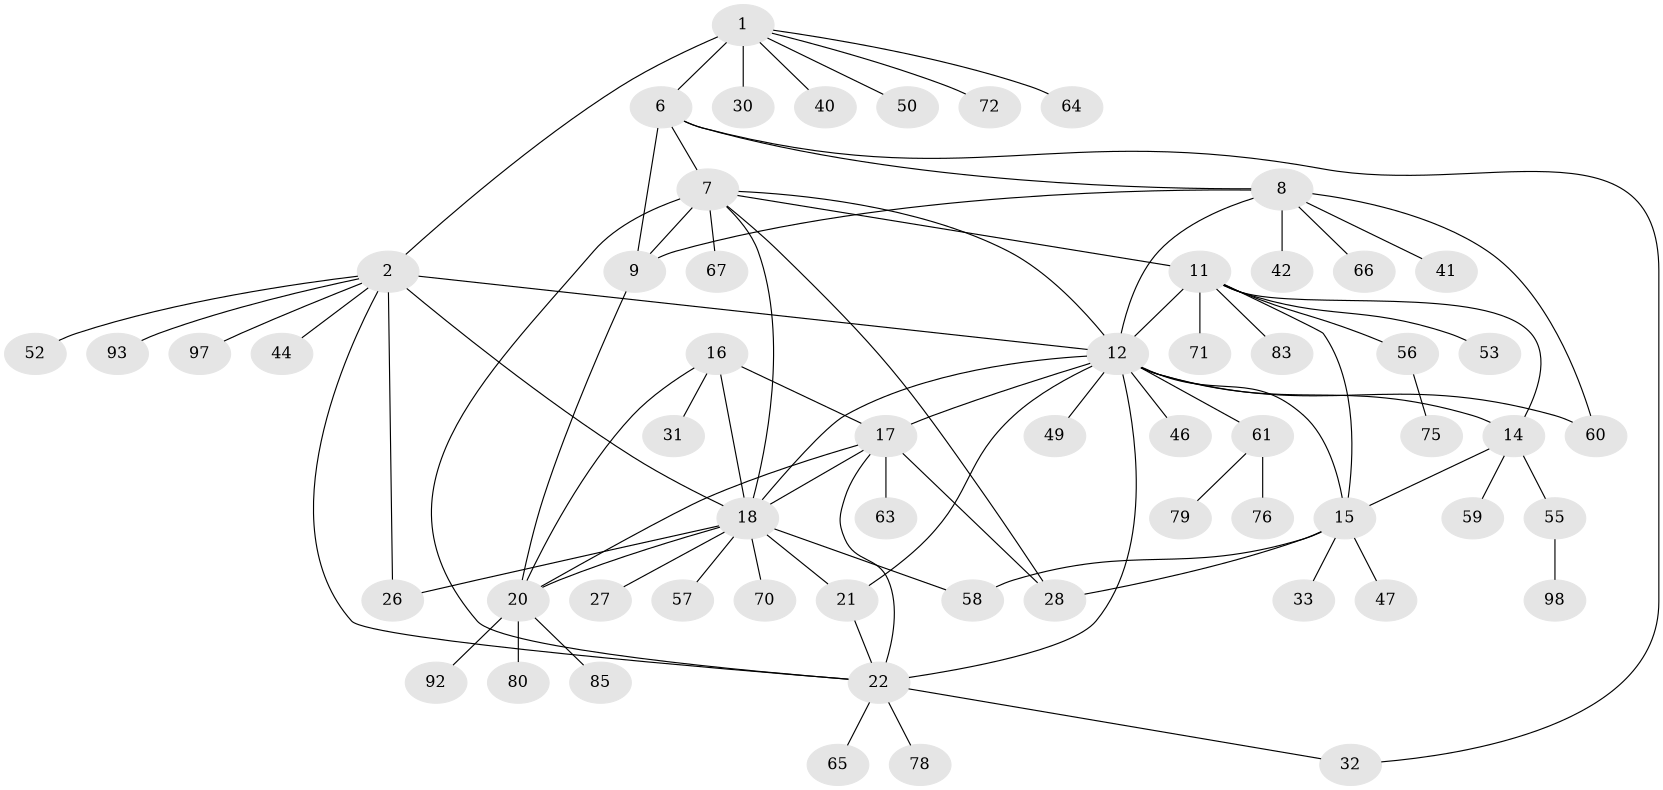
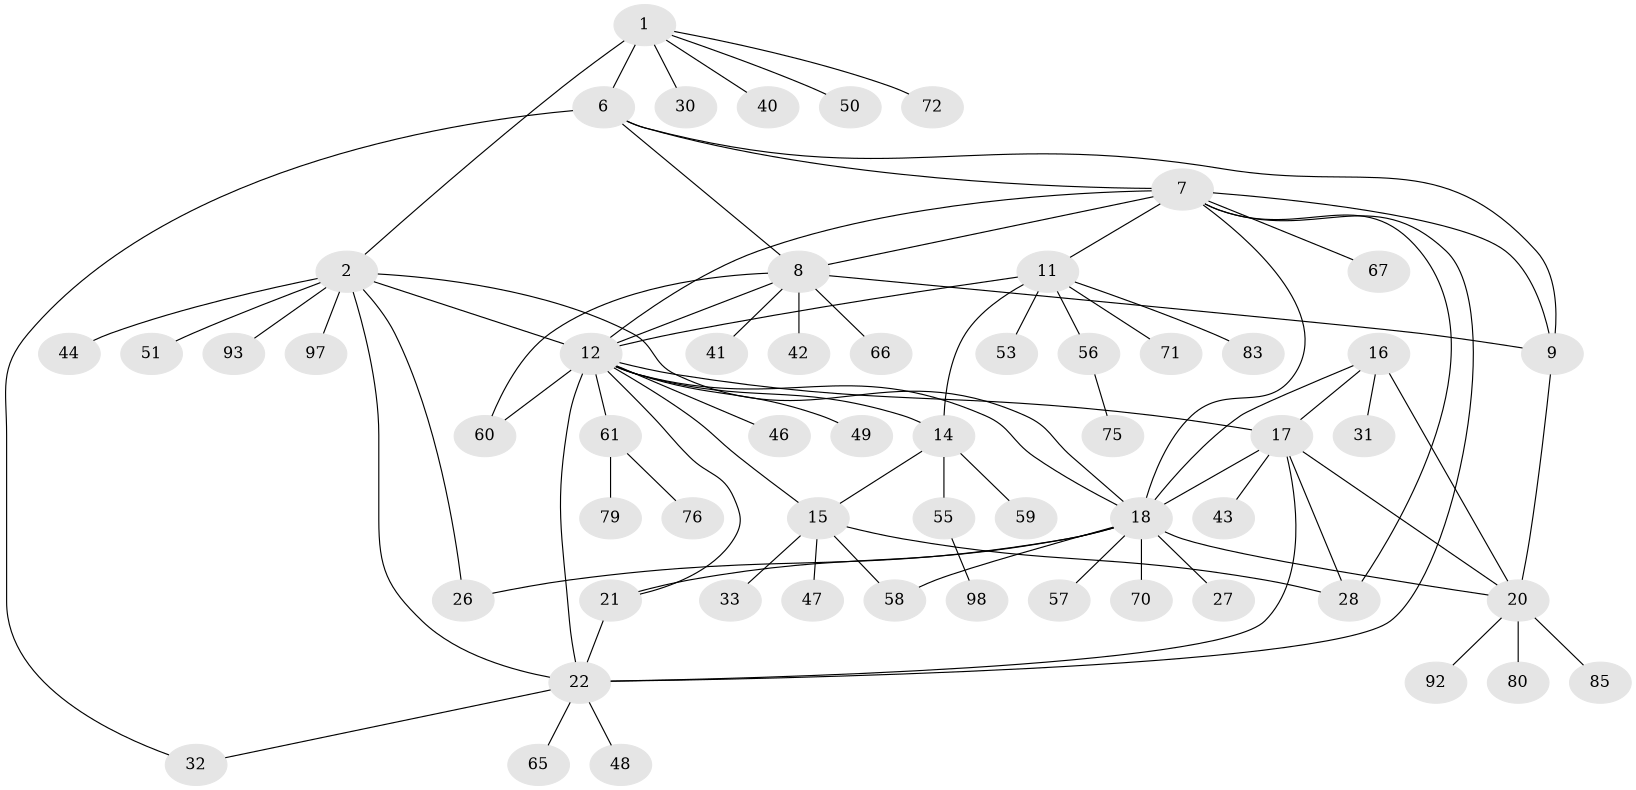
  graph {
    node [color=gray90 style=filled]
    1 [super="+3"]
    2 [super="+29"]
    6 [super="+45"]
    30 [super="+38"]
    40
    50
    n7 [label=72]
-   64
    12 [super="+13+83+81"]
    18 [super="+19+34"]
    22 [super="+54+23+25"]
    26
    44
-   51 [label=52]
+   51
    93
    97
    7 [super="+10+74"]
    8 [super="+36+100"]
    9 [super="+72+89"]
    32 [super="+88"]
    60
    14
    15
    17
    21
    46
    49
    61
    58
    20 [super="+62"]
    27
    57
    70 [super="+101+95"]
-   48 [label=78]
+   48
    65
    11
    28
    67
    41
    42
    66
    53
    56
    71
    n45 [label=83]
    55
    59
    33
    47
    75
-   63
+   63 [label=43]
    76
    79
    n54 [label=98]
    16 [super="+87+77"]
    31
    80
    85
    92
    1 -- 2 [weight=3]
    1 -- 6
    1 -- 30
    1 -- 40
    1 -- 50
    1 -- n7
-   1 -- 64
    2 -- 12
    2 -- 18
    2 -- 22
    2 -- 26
    2 -- 44
    2 -- 51
    2 -- 93
    2 -- 97
    6 -- 7 [weight=2]
    6 -- 8
    6 -- 9
    6 -- 32
    12 -- 18 [weight=2]
    12 -- 22 [weight=3]
    12 -- 60
    12 -- 14 [weight=2]
    12 -- 15 [weight=2]
    12 -- 17 [weight=2]
    12 -- 21
    12 -- 46
    12 -- 49
    12 -- 61
    18 -- 26
    18 -- 21
    18 -- 58
    18 -- 20 [weight=2]
    18 -- 27
    18 -- 57
    18 -- 70
    22 -- 32
    22 -- 48
    22 -- 65
    7 -- 12
    7 -- 18
    7 -- 22
+   7 -- 8 [weight=2]
    7 -- 9 [weight=2]
    7 -- 11
    7 -- 28
    7 -- 67
    8 -- 12
    8 -- 9
    8 -- 60
    8 -- 41
    8 -- 42
    8 -- 66
    9 -- 20
    14 -- 15
    14 -- 55
    14 -- 59
    15 -- 58
    15 -- 28
    15 -- 33
    15 -- 47
    17 -- 18 [weight=2]
    17 -- 22
    17 -- 20
    17 -- 28
    17 -- 63
    21 -- 22 [weight=3]
    61 -- 76
    61 -- 79
    20 -- 80
    20 -- 85
    20 -- 92
    11 -- 12 [weight=2]
    11 -- 14
-   11 -- 15
    11 -- 53
    11 -- 56
    11 -- 71
    11 -- n45
    56 -- 75
    55 -- n54
    16 -- 18 [weight=2]
    16 -- 17
    16 -- 20
    16 -- 31
  }
